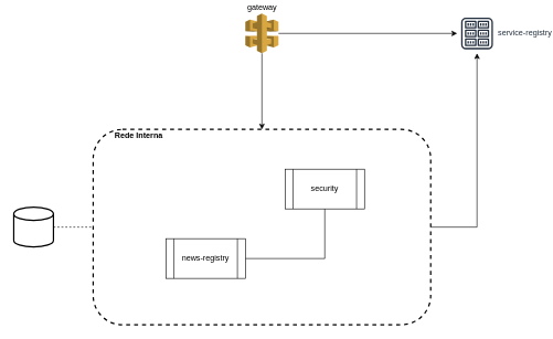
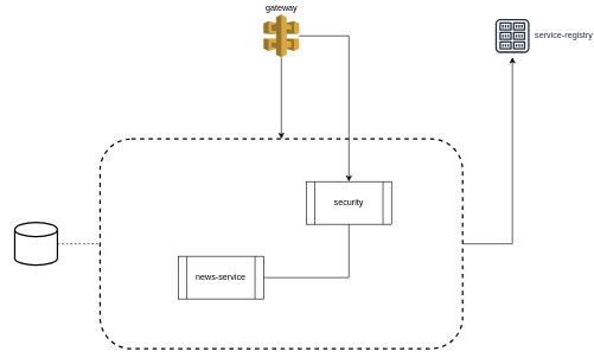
  <mxCell id="0" />
  <mxCell id="1" parent="0" />
  <mxCell id="2" value="" style="rounded=1;whiteSpace=wrap;html=1;fillColor=none;dashed=1;strokeWidth=2;" parent="1" vertex="1"><mxGeometry x="140" y="195" width="510" height="295" as="geometry" /></mxCell>
- <mxCell id="3" style="edgeStyle=orthogonalEdgeStyle;rounded=0;orthogonalLoop=1;jettySize=auto;html=1;" parent="1" source="5" target="6" edge="1"><mxGeometry relative="1" as="geometry" /></mxCell>
+ <mxCell id="3" style="edgeStyle=orthogonalEdgeStyle;rounded=0;orthogonalLoop=1;jettySize=auto;html=1;" parent="1" source="5" target="7" edge="1"><mxGeometry relative="1" as="geometry" /></mxCell>
  <mxCell id="4" style="edgeStyle=orthogonalEdgeStyle;rounded=0;orthogonalLoop=1;jettySize=auto;html=1;entryX=0.5;entryY=0;entryDx=0;entryDy=0;" edge="1" parent="1" source="5" target="2"><mxGeometry relative="1" as="geometry" /></mxCell>
  <mxCell id="5" value="gateway" style="outlineConnect=0;dashed=0;verticalLabelPosition=top;verticalAlign=bottom;align=center;html=1;shape=mxgraph.aws3.api_gateway;fillColor=#D9A741;gradientColor=none;labelPosition=center;" parent="1" vertex="1"><mxGeometry x="370" y="20" width="50" height="60" as="geometry" /></mxCell>
  <mxCell id="6" value="service-registry" style="sketch=0;outlineConnect=0;fontColor=#232F3E;gradientColor=none;strokeColor=#232F3E;fillColor=#ffffff;dashed=0;verticalLabelPosition=middle;verticalAlign=middle;align=left;html=1;fontSize=12;fontStyle=0;aspect=fixed;shape=mxgraph.aws4.resourceIcon;resIcon=mxgraph.aws4.registry;labelPosition=right;" parent="1" vertex="1"><mxGeometry x="690" y="20" width="60" height="60" as="geometry" /></mxCell>
  <mxCell id="7" value="security" style="shape=process;whiteSpace=wrap;html=1;backgroundOutline=1;" parent="1" vertex="1"><mxGeometry x="430" y="255" width="120" height="60" as="geometry" /></mxCell>
  <mxCell id="8" style="edgeStyle=orthogonalEdgeStyle;rounded=0;orthogonalLoop=1;jettySize=auto;html=1;" parent="1" source="2" target="6" edge="1"><mxGeometry relative="1" as="geometry" /></mxCell>
  <mxCell id="9" value="" style="group" vertex="1" connectable="0" parent="1"><mxGeometry x="20" y="312.5" width="60" height="60" as="geometry" /></mxCell>
  <mxCell id="10" value="" style="strokeWidth=2;html=1;shape=mxgraph.flowchart.database;whiteSpace=wrap;" vertex="1" parent="9"><mxGeometry width="60" height="60" as="geometry" /></mxCell>
  <mxCell id="11" value="" style="shape=image;verticalLabelPosition=bottom;labelBackgroundColor=default;verticalAlign=top;aspect=fixed;imageAspect=0;image=https://upload.wikimedia.org/wikipedia/commons/thumb/2/29/Postgresql_elephant.svg/1200px-Postgresql_elephant.svg.png;" vertex="1" parent="9"><mxGeometry x="17" y="26" width="29.08" height="30" as="geometry" /></mxCell>
  <mxCell id="12" style="edgeStyle=orthogonalEdgeStyle;rounded=0;orthogonalLoop=1;jettySize=auto;html=1;entryX=0.5;entryY=1;entryDx=0;entryDy=0;endArrow=none;endFill=0;dashed=0;" edge="1" parent="1" source="13" target="7"><mxGeometry relative="1" as="geometry" /></mxCell>
- <mxCell id="13" value="news-registry" style="shape=process;whiteSpace=wrap;html=1;backgroundOutline=1;" vertex="1" parent="1"><mxGeometry x="250" y="360" width="120" height="60" as="geometry" /></mxCell>
- <mxCell id="14" value="Rede Interna" style="text;html=1;strokeColor=none;fillColor=none;align=center;verticalAlign=middle;whiteSpace=wrap;rounded=0;fontStyle=1" vertex="1" parent="1"><mxGeometry x="164" y="195" width="90" height="20" as="geometry" /></mxCell>
+ <mxCell id="13" value="news-service" style="shape=process;whiteSpace=wrap;html=1;backgroundOutline=1;" vertex="1" parent="1"><mxGeometry x="250" y="360" width="120" height="60" as="geometry" /></mxCell>
  <mxCell id="15" style="edgeStyle=orthogonalEdgeStyle;rounded=0;orthogonalLoop=1;jettySize=auto;html=1;dashed=1;endArrow=none;endFill=0;" edge="1" parent="1" source="10" target="2"><mxGeometry relative="1" as="geometry" /></mxCell>
